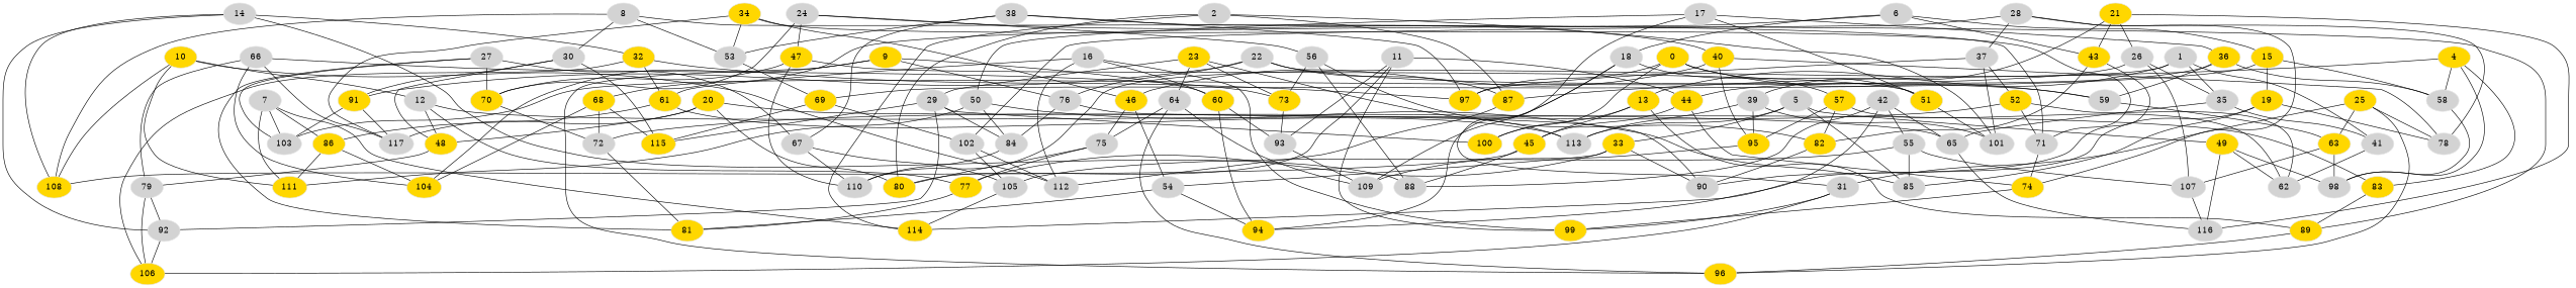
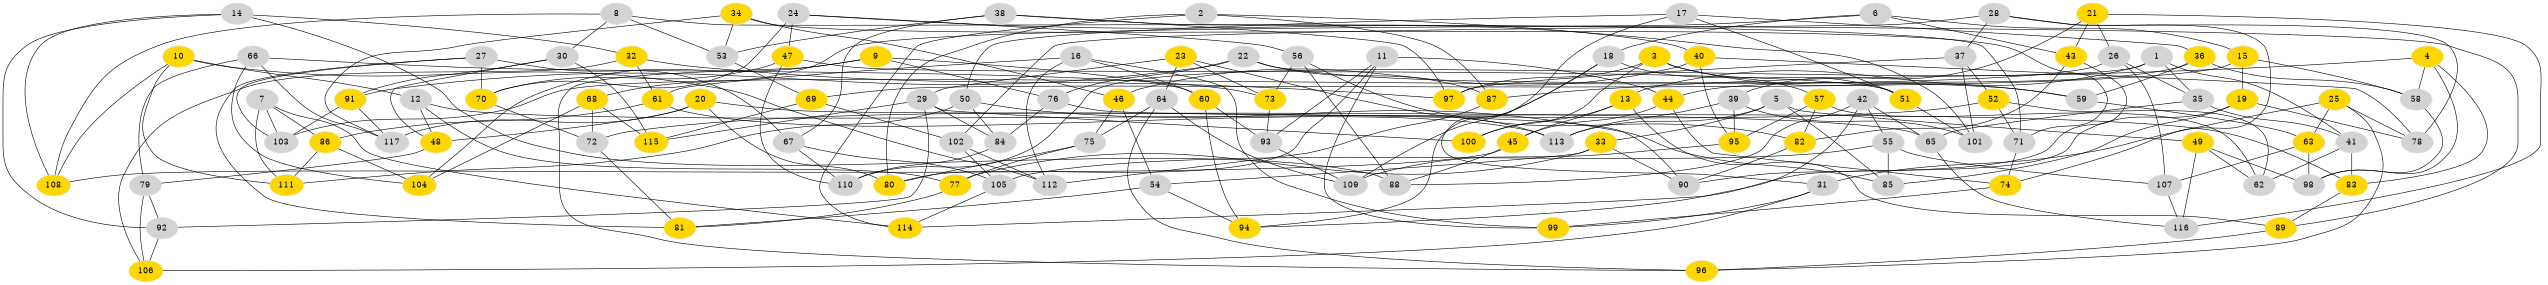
  graph {
    node [color=gray90 fillcolor=lightgrey style=filled]
    13 [fillcolor=gold]
    1
    35
    41
    110
    100 [fillcolor=gold]
    45 [fillcolor=gold]
    89 [fillcolor=gold]
    65
    83 [fillcolor=gold]
    62
    40 [fillcolor=gold]
    2
    80 [fillcolor=gold]
    87 [fillcolor=gold]
    114 [fillcolor=gold]
    78
    46 [fillcolor=gold]
    95 [fillcolor=gold]
    112
-   3 [fillcolor=gold label=0]
+   3 [fillcolor=gold]
    51 [fillcolor=gold]
    59
    97 [fillcolor=gold]
    101
    63 [fillcolor=gold]
    4 [fillcolor=gold]
    58
    98
    33 [fillcolor=gold]
    5
    49 [fillcolor=gold]
    85
    113
    77 [fillcolor=gold]
    54
    90
    116
    15 [fillcolor=gold]
    6
    18
    43 [fillcolor=gold]
    68 [fillcolor=gold]
    19 [fillcolor=gold]
    69 [fillcolor=gold]
    57 [fillcolor=gold]
    94 [fillcolor=gold]
    109
    82 [fillcolor=gold]
    104 [fillcolor=gold]
    115 [fillcolor=gold]
    72
    7
    86 [fillcolor=gold]
    103
    111 [fillcolor=gold]
    8
    30
    53
    71
    108 [fillcolor=gold]
    48 [fillcolor=gold]
    91 [fillcolor=gold]
    74 [fillcolor=gold]
    9 [fillcolor=gold]
    60 [fillcolor=gold]
    76
    96 [fillcolor=gold]
    93
    84
    10 [fillcolor=gold]
    12
    11
    44 [fillcolor=gold]
    99 [fillcolor=gold]
    79
    81 [fillcolor=gold]
    88
    14
    32 [fillcolor=gold]
    92
    61 [fillcolor=gold]
    106 [fillcolor=gold]
    102
    16
    17
    31
    36 [fillcolor=gold]
    50
    20 [fillcolor=gold]
    117
    21 [fillcolor=gold]
    26
    39
    107
    22
    23 [fillcolor=gold]
    29
    64
    73 [fillcolor=gold]
    75
    47 [fillcolor=gold]
    24
    56
    70 [fillcolor=gold]
    25 [fillcolor=gold]
    27
    67
    105
    28
    37
    52 [fillcolor=gold]
    34 [fillcolor=gold]
    38
    42
    55
    66
    13 -- 100
    13 -- 45
    13 -- 89
    1 -- 13
    1 -- 35
    1 -- 41
    1 -- 110
    35 -- 41
    35 -- 65
+   41 -- 83
    41 -- 62
    45 -- 108
    45 -- 88
    89 -- 96
    65 -- 116
    83 -- 89
    40 -- 78
    40 -- 46
    40 -- 95
    2 -- 40
    2 -- 80
    2 -- 87
    2 -- 114
    87 -- 112
    46 -- 54
    46 -- 75
    95 -- 109
    3 -- 100
    3 -- 51
    3 -- 59
    3 -- 97
    51 -- 101
    59 -- 63
    63 -- 98
    63 -- 107
    4 -- 83
    4 -- 87
    4 -- 58
    4 -- 98
    58 -- 98
    33 -- 77
    33 -- 54
    33 -- 90
    5 -- 33
    5 -- 49
    5 -- 85
    5 -- 113
    49 -- 62
    49 -- 98
    49 -- 116
    77 -- 81
    54 -- 94
    54 -- 81
    15 -- 58
    15 -- 19
    15 -- 69
    6 -- 15
    6 -- 18
    6 -- 43
    6 -- 68
    18 -- 57
    18 -- 94
    18 -- 109
    43 -- 90
    43 -- 82
    68 -- 104
    68 -- 115
    68 -- 72
    19 -- 114
    19 -- 78
    19 -- 85
    69 -- 115
    69 -- 102
    57 -- 62
    57 -- 95
    57 -- 82
    82 -- 90
    72 -- 81
    7 -- 114
    7 -- 86
    7 -- 103
    7 -- 111
    86 -- 104
    86 -- 111
    8 -- 30
    8 -- 53
    8 -- 71
    8 -- 108
    30 -- 115
    30 -- 48
    30 -- 91
    53 -- 69
    71 -- 74
    48 -- 79
    91 -- 103
    91 -- 117
    74 -- 99
    9 -- 104
    9 -- 60
    9 -- 76
    9 -- 96
    60 -- 94
    60 -- 93
    76 -- 90
    76 -- 84
    93 -- 109
    84 -- 110
    10 -- 112
    10 -- 111
    10 -- 108
    10 -- 12
    12 -- 83
    12 -- 77
    12 -- 48
    11 -- 80
    11 -- 93
    11 -- 44
    11 -- 99
    44 -- 45
    44 -- 74
    79 -- 92
    79 -- 106
    14 -- 108
    14 -- 88
    14 -- 32
    14 -- 92
    32 -- 97
    32 -- 61
    32 -- 106
    92 -- 106
    61 -- 113
    61 -- 86
    102 -- 112
    102 -- 105
    16 -- 112
    16 -- 60
    16 -- 99
    16 -- 61
    17 -- 51
    17 -- 31
    17 -- 36
    17 -- 50
    31 -- 99
    31 -- 106
    36 -- 59
    36 -- 58
    36 -- 44
    50 -- 85
    50 -- 111
    50 -- 84
    20 -- 65
    20 -- 80
    20 -- 48
    20 -- 117
    21 -- 116
    21 -- 43
    21 -- 26
    21 -- 39
    26 -- 35
    26 -- 103
    26 -- 107
    39 -- 95
    39 -- 101
    39 -- 113
    107 -- 116
    22 -- 87
    22 -- 59
    22 -- 91
    22 -- 76
    23 -- 113
    23 -- 29
    23 -- 64
    23 -- 73
    29 -- 100
    29 -- 115
    29 -- 84
    29 -- 92
    64 -- 109
    64 -- 96
    64 -- 75
    73 -- 93
    75 -- 80
    75 -- 77
    47 -- 110
    47 -- 51
    47 -- 70
    24 -- 101
    24 -- 47
    24 -- 56
    24 -- 70
    56 -- 82
    56 -- 88
    56 -- 73
    70 -- 72
    25 -- 78
    25 -- 63
    25 -- 96
    25 -- 31
    27 -- 103
    27 -- 81
    27 -- 70
    27 -- 67
    67 -- 110
    67 -- 105
    105 -- 114
    28 -- 78
    28 -- 74
    28 -- 102
    28 -- 37
    37 -- 97
    37 -- 101
    37 -- 52
    52 -- 62
    52 -- 72
    52 -- 71
    34 -- 46
    34 -- 53
    34 -- 71
    34 -- 117
    38 -- 89
    38 -- 97
    38 -- 53
    38 -- 67
    42 -- 65
    42 -- 94
    42 -- 88
    42 -- 55
    55 -- 85
    55 -- 107
    55 -- 105
    66 -- 104
    66 -- 79
    66 -- 117
    66 -- 73
  }
